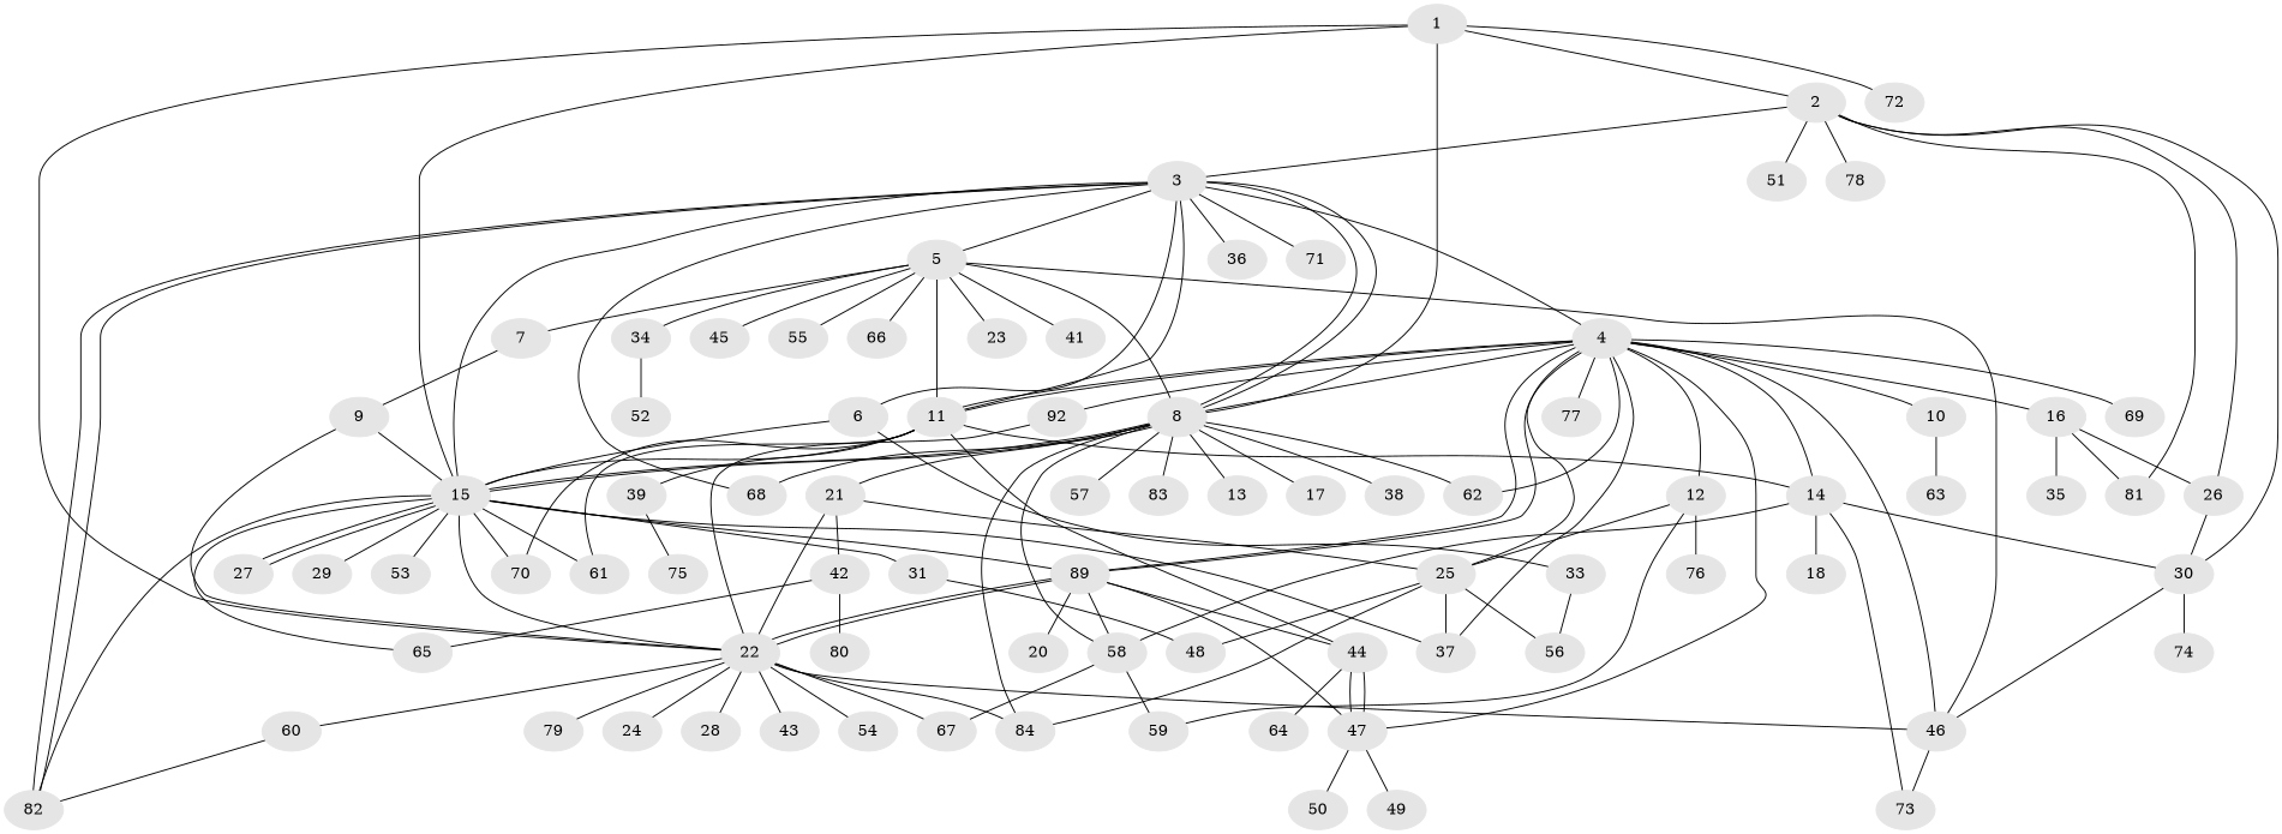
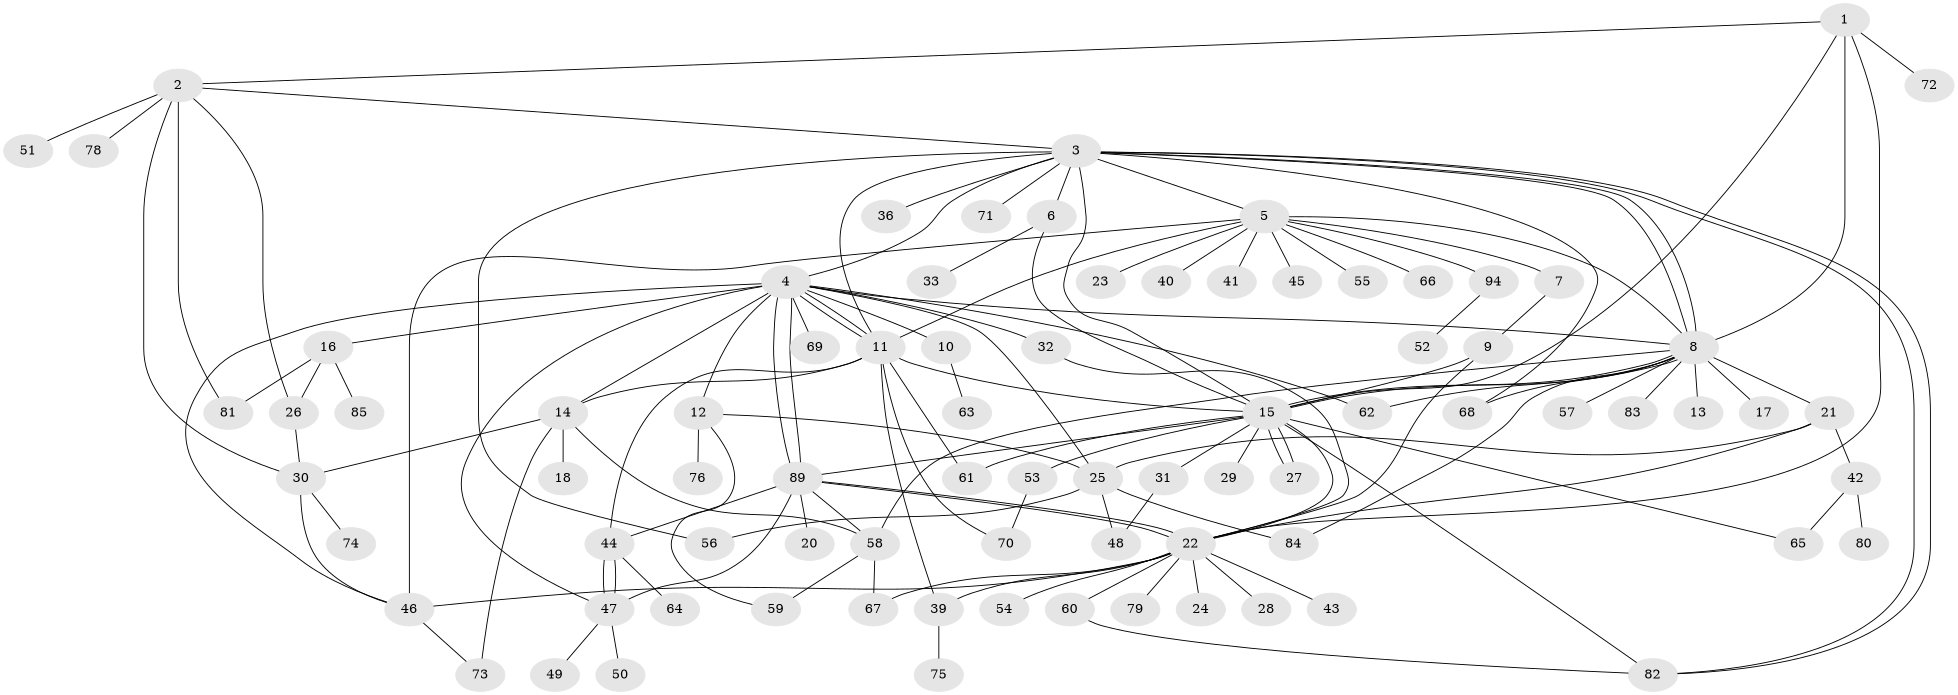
  graph {
    fontname="DejaVu Serif"
    node [color=gray90 fontname="DejaVu Serif" style=filled]
    edge [fontname="DejaVu Serif"]
    1
    2
    8
    15
    22
    72
    3
    26
    30
    51
    78
    81
    68
    62
    13
    17
    21
-   38
    57
    58
    83
    84
    82
    n24 [label=89]
-   37
    61
    70
    27
    29
    31
    53
    65
    46
    39
    24
    28
    43
    54
    60
    67
    79
    4
    5
    6
    11
    36
    56
    71
    74
    10
    12
    14
    16
    25
-   32 [label=92]
+   32
    47
    69
-   77
    7
    23
-   34
+   34 [label=94]
+   40
    41
    45
    55
    66
    33
    44
    63
    59
    76
    18
    73
-   35
+   35 [label=85]
    20
    48
    49
    50
    9
    52
    42
    75
    64
    80
    1 -- 2
    1 -- 8
    1 -- 15
    1 -- 22
    1 -- 72
    2 -- 3
    2 -- 26
    2 -- 30
    2 -- 51
    2 -- 78
    2 -- 81
    8 -- 15
    8 -- 15
    8 -- 68
    8 -- 62
    8 -- 13
    8 -- 17
    8 -- 21
-   8 -- 38
    8 -- 57
    8 -- 58
    8 -- 83
    8 -- 84
    15 -- 22
    15 -- 82
    15 -- n24
-   15 -- 37
    15 -- 61
-   15 -- 70
+   53 -- 70
    15 -- 27
    15 -- 27
    15 -- 29
    15 -- 31
    15 -- 53
    15 -- 65
    22 -- 46
-   22 -- 84
+   22 -- 39
    22 -- 24
    22 -- 28
    22 -- 43
    22 -- 54
    22 -- 60
    22 -- 67
    22 -- 79
    3 -- 8
    3 -- 8
    3 -- 15
    3 -- 68
    3 -- 82
    3 -- 82
    3 -- 4
    3 -- 5
    3 -- 6
    3 -- 11
    3 -- 36
-   33 -- 56
+   3 -- 56
    3 -- 71
    26 -- 30
    30 -- 46
    30 -- 74
    21 -- 22
    21 -- 25
    21 -- 42
    58 -- 67
    58 -- 59
    n24 -- 22
    n24 -- 22
    n24 -- 58
    n24 -- 47
    n24 -- 44
    n24 -- 20
    31 -- 48
    46 -- 73
    39 -- 75
    60 -- 82
    4 -- 8
    4 -- 62
    4 -- n24
    4 -- n24
-   4 -- 37
    4 -- 46
    4 -- 11
    4 -- 11
    4 -- 10
    4 -- 12
    4 -- 14
    4 -- 16
    4 -- 25
    4 -- 32
    4 -- 47
    4 -- 69
-   4 -- 77
    5 -- 8
    5 -- 46
    5 -- 11
    5 -- 7
    5 -- 23
    5 -- 34
+   5 -- 40
    5 -- 41
    5 -- 45
    5 -- 55
    5 -- 66
    6 -- 15
    6 -- 33
    11 -- 15
    11 -- 61
    11 -- 70
    11 -- 39
    11 -- 14
    11 -- 44
    10 -- 63
    12 -- 25
    12 -- 59
    12 -- 76
    14 -- 30
    14 -- 58
    14 -- 18
    14 -- 73
    16 -- 26
    16 -- 81
    16 -- 35
    25 -- 84
-   25 -- 37
    25 -- 56
    25 -- 48
    32 -- 22
    47 -- 49
    47 -- 50
    7 -- 9
    34 -- 52
    44 -- 47
    44 -- 47
    44 -- 64
    9 -- 15
    9 -- 22
    42 -- 65
    42 -- 80
  }
